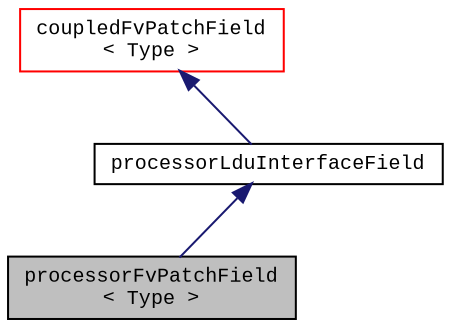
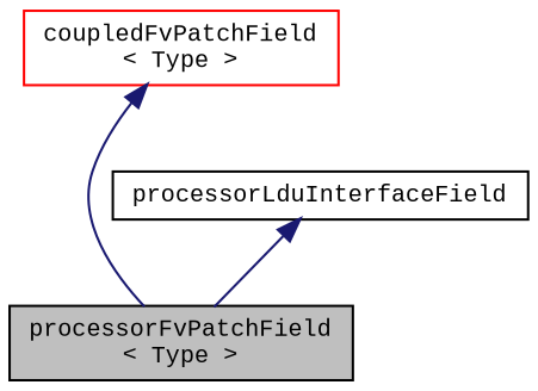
  digraph {
    fontname="Liberation Mono"
    node [color=black fontname="Liberation Mono" fontsize=10 shape=record]
    edge [color=midnightblue dir=back fontname="Liberation Mono" fontsize=10 labelfontname=Helvetica labelfontsize=10 style=solid]
    n1 [fillcolor=grey75 fontcolor=black height=0.2 label="processorFvPatchField\l\< Type \>" style=filled width=0.4]
    n2 [height=0.2 label=processorLduInterfaceField width=0.4]
    n3 [color=red height=0.2 label="coupledFvPatchField\l\< Type \>" width=0.4]
    n2 -> n1
-   n3 -> n2
+   n3 -> n1
  }
